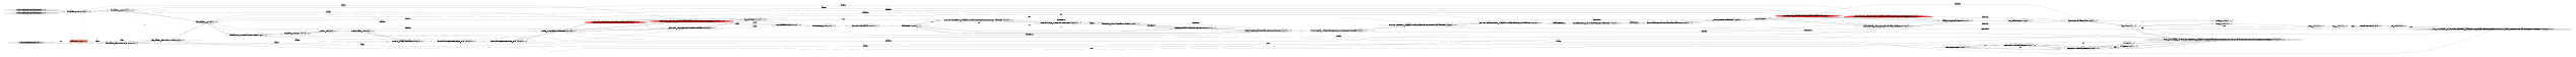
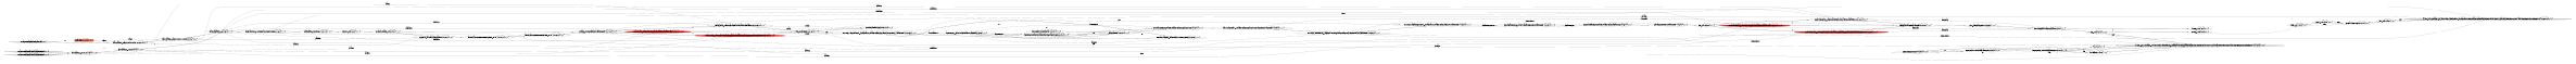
  digraph {
    fontname="DejaVu Serif"
    rankdir=LR
    node [fillcolor=white fontname="DejaVu Serif" shape=ellipse style=filled]
    edge [fontname="DejaVu Serif" style=bold]
    n1 [label="assertTrue(cancellationResponse instanceof JobManagerMessages.CancellationSuccess)@@@33@@@['1', '1', '1']"]
    n2 [label="Await.ready(jobRemovedFuture,deadline.timeLeft())@@@34@@@['1', '1', '1']"]
    n3 [label="jobID = null@@@35@@@['1', '1', '1']"]
    n4 [label="FiniteDuration timeout = new FiniteDuration(3,TimeUnit.MINUTES)@@@6@@@['1', '1', '1']"]
    n5 [fillcolor=lightgray label="{if (jobID != null && jobManager != null) {Future<Object> jobRemovedFuture = jobManager.ask(new TestingJobManagerMessages.NotifyWhenJobRemoved(jobID),timeout)try {Await.ready(jobRemovedFuture,timeout)}catch (TimeoutException|InterruptedException ie) }}@@@46@@@['1', '1', '0']"]
    n6 [fillcolor=lightgray label="{if (jobID != null && jobManager != null) {Future<Object> jobRemovedFuture = jobManager.ask(new TestingJobManagerMessages.NotifyWhenJobRemoved(jobID),timeout)try {Await.ready(jobRemovedFuture,timeout)}catch (TimeoutException|InterruptedException ie) }}@@@51@@@['0', '0', '1']"]
    n7 [label="Deadline deadline = timeout.fromNow()@@@7@@@['1', '1', '1']"]
    n8 [label="JobID jobID = null@@@8@@@['1', '1', '1']"]
    n9 [label="assertTrue(savepointResponse instanceof JobManagerMessages.TriggerSavepointSuccess)@@@28@@@['1', '1', '1']"]
    n10 [label="final String savepointPath = ((JobManagerMessages.TriggerSavepointSuccess)savepointResponse).savepointPath()@@@29@@@['1', '1', '1']"]
    n11 [label="Future<Object> jobRemovedFuture = jobManager.ask(new TestingJobManagerMessages.NotifyWhenJobRemoved(jobID),deadline.timeLeft())@@@30@@@['1', '1', '1']"]
    n12 [label="scaledJobGraph.setSavepointPath(savepointPath)@@@37@@@['1', '1', '1']"]
    n13 [label="ActorGateway jobManager = null@@@9@@@['1', '1', '1']"]
    n14 [label="jobManager = cluster.getLeaderGateway(deadline.timeLeft())@@@14@@@['1', '1', '1']"]
    n15 [label="int counterSize = Math.max(parallelism,parallelism2)@@@10@@@['0', '0', '1']"]
    n16 [label="JobGraph jobGraph = createJobGraphWithOperatorState(parallelism,maxParallelism,true)@@@15@@@['0', '0', '1']"]
    n17 [fillcolor=red label="JobGraph jobGraph = createJobGraphWithOperatorState(parallelism,maxParallelism,false)@@@12@@@['1', '0', '0']"]
    n18 [fillcolor=red label="JobGraph jobGraph = createJobGraphWithOperatorState(parallelism,maxParallelism,OperatorCheckpointMethod.NON_PARTITIONED)@@@12@@@['0', '1', '0']"]
    n19 [label="PartitionedStateSource.CHECK_CORRECT_SNAPSHOT = new int((((@@@11@@@['0', '0', '1']"]
    n20 [label="jobID = jobGraph.getJobID()@@@16@@@['1', '1', '1']"]
    n21 [label="Future<Object> cancellationResponseFuture = jobManager.ask(new JobManagerMessages.CancelJob(jobID),deadline.timeLeft())@@@31@@@['1', '1', '1']"]
    n22 [label="cluster.submitJobDetached(jobGraph)@@@17@@@['1', '1', '1']"]
    n23 [label="Future<Object> savepointPathFuture = jobManager.ask(new JobManagerMessages.TriggerSavepoint(jobID,Option.empty()),deadline.timeLeft())@@@21@@@['1', '1', '1']"]
    n24 [label="Object cancellationResponse = Await.result(cancellationResponseFuture,deadline.timeLeft())@@@32@@@['1', '1', '1']"]
-   n25 [label="Object savepointResponse = null@@@18@@@['1', '1', '1']"]
    n26 [label="savepointResponse = Await.result(savepointPathFuture,waitingTime)@@@23@@@['1', '1', '1']"]
    n27 [label="FiniteDuration waitingTime = new FiniteDuration(10,TimeUnit.SECONDS)@@@22@@@['1', '1', '1']"]
    n28 [label="final int parallelism2 = numSlots@@@4@@@['1', '1', '0']"]
    n29 [fillcolor=red label="JobGraph scaledJobGraph = createJobGraphWithOperatorState(parallelism2,maxParallelism,false)@@@33@@@['1', '0', '0']"]
    n30 [fillcolor=red label="JobGraph scaledJobGraph = createJobGraphWithOperatorState(parallelism2,maxParallelism,OperatorCheckpointMethod.NON_PARTITIONED)@@@33@@@['0', '1', '0']"]
    n31 [label="final int parallelism2 = scaleOut? numSlots / 2: numSlots@@@4@@@['0', '0', '1']"]
    n32 [label="final int maxParallelism = 13@@@5@@@['1', '1', '1']"]
    n33 [label="JobGraph scaledJobGraph = createJobGraphWithOperatorState(parallelism2,maxParallelism,true)@@@36@@@['0', '0', '1']"]
    n34 [label="cluster.submitJobAndWait(scaledJobGraph,false)@@@39@@@['1', '1', '1']"]
    n35 [label="sumExp += c@@@43@@@['0', '0', '1']"]
    n36 [label="assertEquals(sumExp,sumAct)@@@48@@@['0', '0', '1']"]
    n37 [label="sumAct += c@@@46@@@['0', '0', '1']"]
    n38 [label="jobID = null@@@49@@@['0', '0', '1']"]
    n39 [label="PartitionedStateSource.CHECK_CORRECT_RESTORE = new int((((@@@12@@@['0', '0', '1']"]
    n40 [label="int sumExp = 0@@@40@@@['0', '0', '1']"]
    n41 [label="int sumAct = 0@@@41@@@['0', '0', '1']"]
    n42 [label="JobExecutionException exception@@@39@@@['1', '1', '0']" shape=diamond]
    n43 [label="exception.getCause() instanceof IllegalStateException@@@40@@@['1', '0', '0']" shape=diamond]
    n44 [label="exception.getCause() instanceof IllegalStateException@@@40@@@['1', '1', '0']" shape=diamond]
    n45 [label="throw exception@@@43@@@['1', '1', '0']"]
    n46 [label="{}@@@40@@@['0', '1', '0']"]
    n47 [label="jobID = null@@@37@@@['1', '1', '0']"]
    n48 [label="final int parallelism = numSlots / 2@@@3@@@['1', '1', '0']"]
    n49 [label="final int parallelism = scaleOut? numSlots: numSlots / 2@@@3@@@['0', '0', '1']"]
    n50 [label="StateSourceBase.workStartedLatch.await()@@@19@@@['1', '1', '1']"]
    n51 [label="deadline.hasTimeLeft()@@@20@@@['1', '1', '1']" shape=diamond]
    n52 [label="savepointResponse instanceof JobManagerMessages.TriggerSavepointSuccess@@@24@@@['1', '1', '1']" shape=diamond]
    n53 [label="jobID = scaledJobGraph.getJobID()@@@38@@@['1', '1', '1']"]
    n54 [fillcolor=lightgray label="testSavepointRescalingPartitionedOperatorState['0', '0', '1']" shape=diamond]
    n55 [fillcolor=tomato label="boolean scaleOut@@@2@@@['0', '0', '1']" shape=box]
    n56 [fillcolor=lightgray label="testSavepointRescalingNonPartitionedStateCausesException['0', '1', '0']" shape=diamond]
    n57 [fillcolor=lightgray label="testSavepointRescalingNonPartitionedStateCausesException['1', '0', '0']" shape=diamond]
    n1 -> n2
    n2 -> n3
    n3 -> n29
    n3 -> n30
    n3 -> n33
    n4 -> n5 [label=timeout style=solid]
    n4 -> n6 [label=timeout style=solid]
    n4 -> n7
    n7 -> n8
    n8 -> n13
    n9 -> n10
    n10 -> n11
    n10 -> n12 [label=savepointPath style=solid]
    n11 -> n2 [label=jobRemovedFuture style=solid]
    n11 -> n5 [label=jobRemovedFuture style=solid]
    n11 -> n6 [label=jobRemovedFuture style=solid]
    n11 -> n21
    n12 -> n53
    n13 -> n14
    n13 -> n15
    n14 -> n5 [label=jobManager style=solid]
    n14 -> n6 [label=jobManager style=solid]
    n14 -> n16
    n14 -> n17
    n14 -> n18
    n15 -> n19
    n16 -> n20
    n16 -> n22 [label=jobGraph style=solid]
    n17 -> n16 [label=0 style=dashed]
    n17 -> n18 [label=0 style=dashed]
    n17 -> n20
    n17 -> n22 [label=jobGraph style=solid]
    n18 -> n20
    n18 -> n22 [label=jobGraph style=solid]
    n19 -> n39
    n20 -> n11 [label=jobID style=solid]
    n20 -> n21 [label=jobID style=solid]
    n20 -> n22
    n20 -> n23 [label=jobID style=solid]
    n21 -> n24
    n21 -> n24 [label=cancellationResponseFuture style=solid]
-   n22 -> n25
    n23 -> n26 [label=savepointPathFuture style=solid]
    n23 -> n27
    n24 -> n1
    n24 -> n1 [label=cancellationResponse style=solid]
-   n25 -> n9 [label=savepointResponse style=solid]
-   n25 -> n50
    n26 -> n9 [label=savepointResponse style=solid]
    n26 -> n52 [label=savepointResponse style=solid]
    n26 -> n52
    n27 -> n26 [label=waitingTime style=solid]
    n27 -> n26
    n28 -> n29 [label=parallelism2 style=solid]
    n28 -> n30 [label=parallelism2 style=solid]
    n28 -> n31 [label=0 style=dashed]
    n28 -> n32
    n29 -> n12
    n29 -> n30 [label=0 style=dashed]
    n29 -> n33 [label=0 style=dashed]
    n29 -> n34 [label=scaledJobGraph style=solid]
    n30 -> n12
    n30 -> n34 [label=scaledJobGraph style=solid]
    n31 -> n15 [label=parallelism2 style=solid]
    n31 -> n32
    n31 -> n33 [label=parallelism2 style=solid]
    n32 -> n4
    n32 -> n16 [label=maxParallelism style=solid]
    n32 -> n17 [label=maxParallelism style=solid]
    n32 -> n18 [label=maxParallelism style=solid]
    n32 -> n29 [label=maxParallelism style=solid]
    n32 -> n30 [label=maxParallelism style=solid]
    n32 -> n33 [label=maxParallelism style=solid]
    n33 -> n12
    n33 -> n34 [label=scaledJobGraph style=solid]
    n34 -> n40
    n34 -> n47
-   n35 -> n47 [label=sumExp style=solid]
+   n35 -> n36 [label=sumExp style=solid]
    n35 -> n37
    n36 -> n38
    n37 -> n36 [label=sumAct style=solid]
    n37 -> n36
    n38 -> n6
    n38 -> n6 [label=jobID style=solid]
    n39 -> n14
    n41 -> n35 [style=solid]
    n42 -> n43 [label=true style=dotted]
    n42 -> n43
    n42 -> n44 [label=true style=dotted]
    n42 -> n44
    n43 -> n44
    n43 -> n45 [label=false style=dotted]
    n43 -> n45
    n44 -> n5
    n44 -> n45
    n44 -> n45 [label=false style=dotted]
    n44 -> n46
    n45 -> n5
    n46 -> n5
    n47 -> n5
    n47 -> n5 [label=jobID style=solid]
    n47 -> n40 [label=0 style=dashed]
    n47 -> n41
    n48 -> n17 [label=parallelism style=solid]
    n48 -> n18 [label=parallelism style=solid]
    n48 -> n28
    n48 -> n49 [label=0 style=dashed]
    n49 -> n15 [label=parallelism style=solid]
    n49 -> n16 [label=parallelism style=solid]
    n49 -> n31
    n50 -> n51
    n51 -> n9
    n51 -> n23
    n51 -> n23 [label=true style=dotted]
    n51 -> n26 [label=true style=dotted]
    n51 -> n27 [label=true style=dotted]
    n51 -> n52 [label=true style=dotted]
    n52 -> n9
    n52 -> n51
    n53 -> n34
    n54 -> n49
    n54 -> n55 [label=true style=dotted]
    n55 -> n31 [label=scaleOut style=solid]
    n55 -> n49 [label=scaleOut style=solid]
    n56 -> n48
    n57 -> n48
  }
